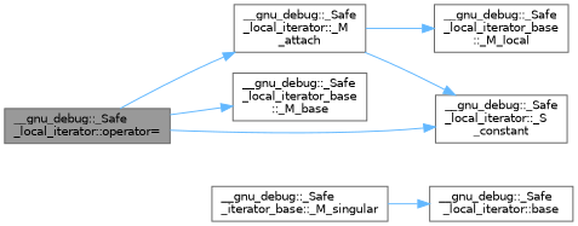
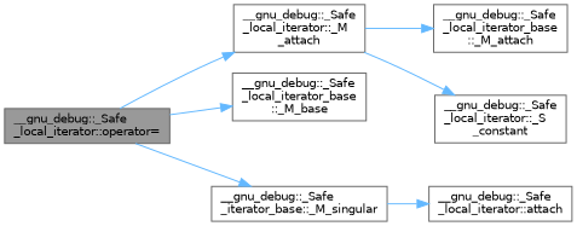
  digraph {
    rankdir=LR
    node [color=grey40 fillcolor=white fontname=Helvetica fontsize=10 shape=box style=filled]
    edge [color=steelblue1 fontname=Helvetica fontsize=10 labelfontname=Helvetica labelfontsize=10 style=solid]
    n1 [color=gray40 fillcolor=grey60 fontcolor=black height=0.2 label="__gnu_debug::_Safe\l_local_iterator::operator=" width=0.4]
    n2 [height=0.2 label="__gnu_debug::_Safe\l_local_iterator::_M\l_attach" width=0.4]
    n3 [height=0.2 label="__gnu_debug::_Safe\l_local_iterator_base\l::_M_base" width=0.4]
    n4 [height=0.2 label="__gnu_debug::_Safe\l_iterator_base::_M_singular" width=0.4]
-   n5 [height=0.2 label="__gnu_debug::_Safe\l_local_iterator_base\l::_M_local" width=0.4]
+   n5 [height=0.2 label="__gnu_debug::_Safe\l_local_iterator_base\l::_M_attach" width=0.4]
    n6 [height=0.2 label="__gnu_debug::_Safe\l_local_iterator::_S\l_constant" width=0.4]
-   n7 [height=0.2 label="__gnu_debug::_Safe\l_local_iterator::base" width=0.4]
+   n7 [height=0.2 label="__gnu_debug::_Safe\l_local_iterator::attach" width=0.4]
    n1 -> n2
    n1 -> n3
-   n1 -> n6
+   n1 -> n4
    n2 -> n5
    n2 -> n6
    n4 -> n7
  }
